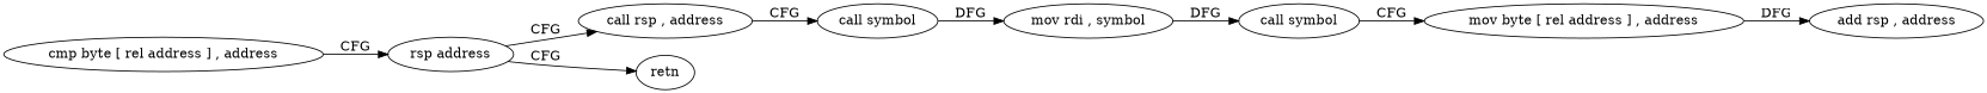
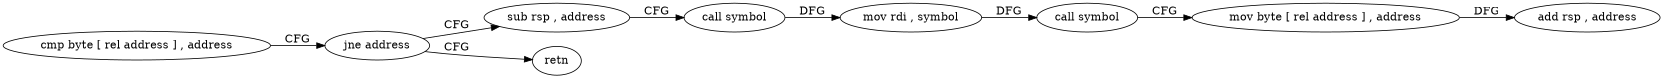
  digraph {
    rankdir=LR
    n1 [label="cmp byte [ rel address ] , address"]
-   n2 [label="rsp address"]
-   n3 [label="call rsp , address"]
+   n2 [label="jne address"]
+   n3 [label="sub rsp , address"]
    n4 [label=retn]
    n5 [label="call symbol"]
    n6 [label="mov rdi , symbol"]
    n7 [label="call symbol"]
    n8 [label="mov byte [ rel address ] , address"]
    n9 [label="add rsp , address"]
    n1 -> n2 [label=CFG]
    n2 -> n3 [label=CFG]
    n2 -> n4 [label=CFG]
    n3 -> n5 [label=CFG]
    n5 -> n6 [label=DFG]
    n6 -> n7 [label=DFG]
    n7 -> n8 [label=CFG]
    n8 -> n9 [label=DFG]
  }
